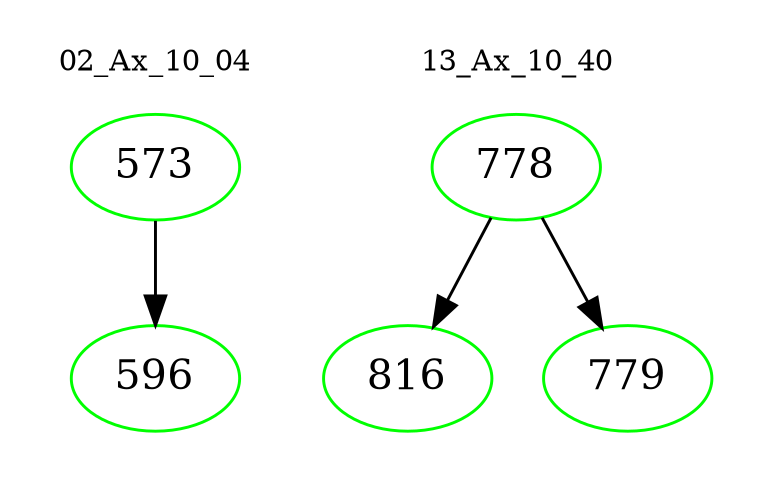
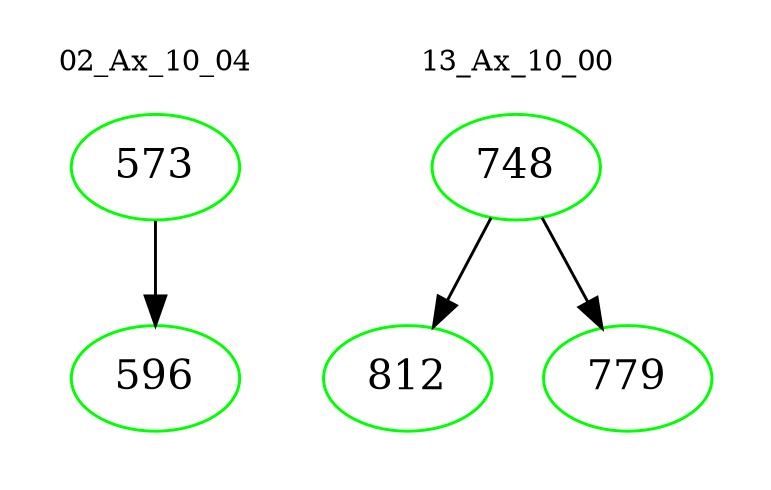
  digraph {
    node [color=green]
    edge [color=black]
    n1 [label=573]
    n2 [label=596]
-   n3 [label=778]
-   n4 [label=816]
+   n3 [label=748]
+   n4 [label=812]
    n5 [label=779]
    subgraph cluster_1 {
      color=white
      fontsize=10
      label="02_Ax_10_04"
      n1
      n2
    }
    subgraph cluster_2 {
      color=white
      fontsize=10
-     label="13_Ax_10_40"
+     label="13_Ax_10_00"
      n3
      n4
      n5
    }
    n1 -> n2
    n3 -> n4
    n3 -> n5
  }
